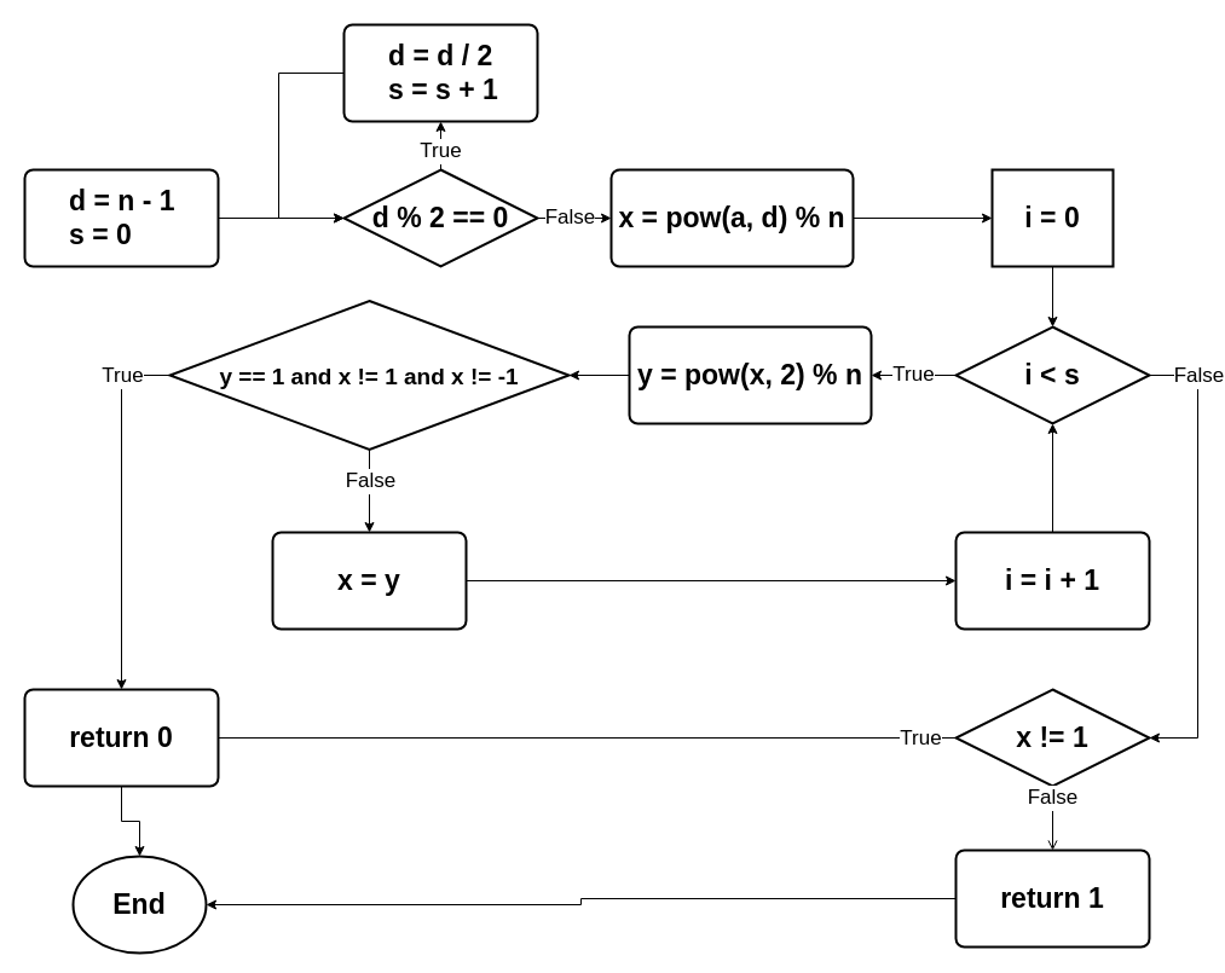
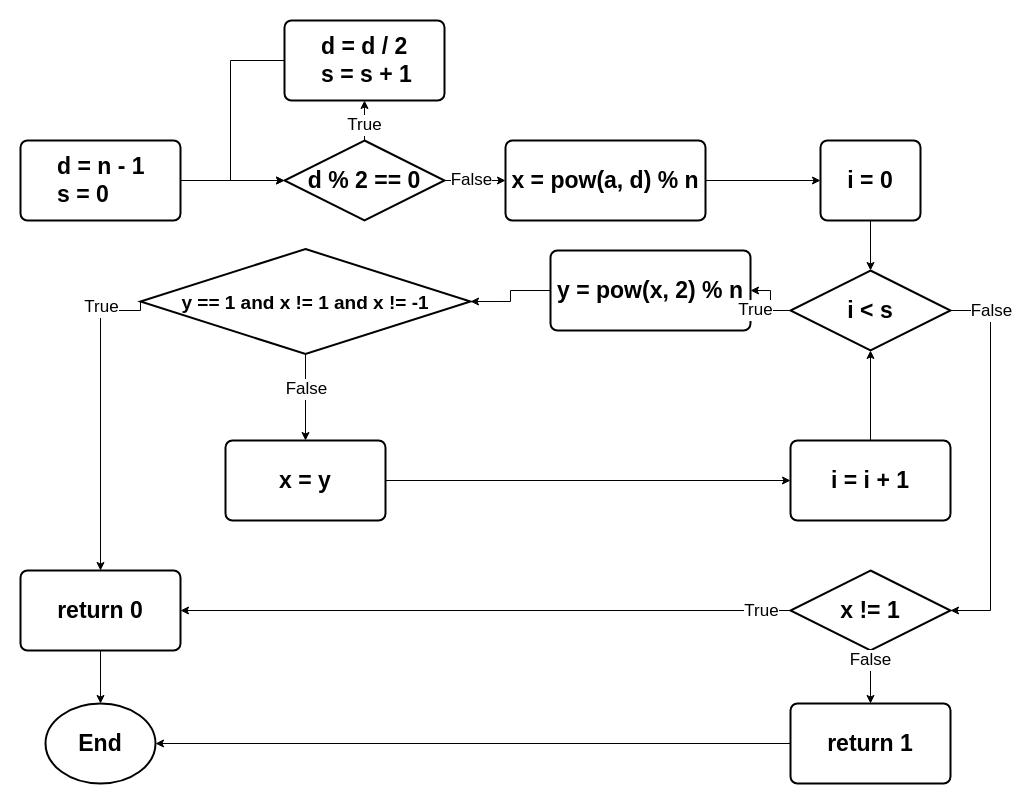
  <mxCell id="0" />
  <mxCell id="1" parent="0" />
  <mxCell id="2" value="" style="edgeStyle=orthogonalEdgeStyle;rounded=0;orthogonalLoop=1;jettySize=auto;html=1;fontSize=23;" edge="1" parent="1" source="3" target="7"><mxGeometry relative="1" as="geometry" /></mxCell>
  <mxCell id="3" value="x = pow(a, d) % n" style="rounded=1;whiteSpace=wrap;html=1;absoluteArcSize=1;arcSize=14;strokeWidth=2;fontStyle=1;fontSize=23;align=center;spacingLeft=0;" vertex="1" parent="1"><mxGeometry x="505" y="140" width="200" height="80" as="geometry" /></mxCell>
  <mxCell id="4" value="" style="edgeStyle=orthogonalEdgeStyle;rounded=0;orthogonalLoop=1;jettySize=auto;html=1;" edge="1" parent="1" source="5" target="9"><mxGeometry relative="1" as="geometry" /></mxCell>
  <mxCell id="5" value="i &amp;lt; s" style="strokeWidth=2;html=1;shape=mxgraph.flowchart.decision;whiteSpace=wrap;fontSize=23;fontStyle=1" vertex="1" parent="1"><mxGeometry x="790" y="270" width="160" height="80" as="geometry" /></mxCell>
  <mxCell id="6" value="" style="edgeStyle=orthogonalEdgeStyle;rounded=0;orthogonalLoop=1;jettySize=auto;html=1;fontSize=23;" edge="1" parent="1" source="7" target="5"><mxGeometry relative="1" as="geometry" /></mxCell>
- <mxCell id="7" value="i = 0" style="whiteSpace=wrap;html=1;absoluteArcSize=1;arcSize=14;strokeWidth=2;fontStyle=1;fontSize=23;align=center;spacingLeft=0;rounded=0;" vertex="1" parent="1"><mxGeometry x="820" y="140" width="100" height="80" as="geometry" /></mxCell>
+ <mxCell id="7" value="i = 0" style="rounded=1;whiteSpace=wrap;html=1;absoluteArcSize=1;arcSize=14;strokeWidth=2;fontStyle=1;fontSize=23;align=center;spacingLeft=0;" vertex="1" parent="1"><mxGeometry x="820" y="140" width="100" height="80" as="geometry" /></mxCell>
  <mxCell id="8" value="" style="edgeStyle=orthogonalEdgeStyle;rounded=0;orthogonalLoop=1;jettySize=auto;html=1;exitX=0;exitY=0.5;exitDx=0;exitDy=0;fontSize=23;entryX=1;entryY=0.5;entryDx=0;entryDy=0;entryPerimeter=0;" edge="1" parent="1" source="9" target="12"><mxGeometry relative="1" as="geometry" /></mxCell>
- <mxCell id="9" value="y = pow(x, 2) % n" style="rounded=1;whiteSpace=wrap;html=1;absoluteArcSize=1;arcSize=14;strokeWidth=2;fontStyle=1;fontSize=23;align=center;spacingLeft=0;" vertex="1" parent="1"><mxGeometry x="520" y="270" width="200" height="80" as="geometry" /></mxCell>
+ <mxCell id="9" value="y = pow(x, 2) % n" style="rounded=1;whiteSpace=wrap;html=1;absoluteArcSize=1;arcSize=14;strokeWidth=2;fontStyle=1;fontSize=23;align=center;spacingLeft=0;" vertex="1" parent="1"><mxGeometry x="550" y="250" width="200" height="80" as="geometry" /></mxCell>
  <mxCell id="10" style="rounded=0;orthogonalLoop=1;jettySize=auto;html=1;exitX=1;exitY=0.5;exitDx=0;exitDy=0;exitPerimeter=0;entryX=1;entryY=0.5;entryDx=0;entryDy=0;entryPerimeter=0;fontSize=23;edgeStyle=orthogonalEdgeStyle;" edge="1" parent="1" source="5" target="26"><mxGeometry relative="1" as="geometry"><mxPoint x="1174" y="520" as="sourcePoint" /><mxPoint x="1054" y="600" as="targetPoint" /><Array as="points"><mxPoint x="990" y="310" /><mxPoint x="990" y="610" /></Array></mxGeometry></mxCell>
  <mxCell id="11" value="False" style="edgeLabel;html=1;align=center;verticalAlign=middle;resizable=0;points=[];fontSize=17;" vertex="1" connectable="0" parent="10"><mxGeometry x="0.011" y="-2" relative="1" as="geometry"><mxPoint x="2" y="-152" as="offset" /></mxGeometry></mxCell>
- <mxCell id="12" value="&lt;font style=&quot;font-size: 19px;&quot;&gt;y == 1 and x != 1 and x != -1&lt;/font&gt;" style="strokeWidth=2;html=1;shape=mxgraph.flowchart.decision;whiteSpace=wrap;fontSize=23;fontStyle=1" vertex="1" parent="1"><mxGeometry x="140" y="248.53" width="330" height="122.94" as="geometry" /></mxCell>
+ <mxCell id="12" value="&lt;font style=&quot;font-size: 19px;&quot;&gt;y == 1 and x != 1 and x != -1&lt;/font&gt;" style="strokeWidth=2;html=1;shape=mxgraph.flowchart.decision;whiteSpace=wrap;fontSize=23;fontStyle=1" vertex="1" parent="1"><mxGeometry x="140" y="248.53" width="330" height="105" as="geometry" /></mxCell>
  <mxCell id="13" value="" style="edgeStyle=orthogonalEdgeStyle;rounded=0;orthogonalLoop=1;jettySize=auto;html=1;" edge="1" parent="1" source="14" target="28"><mxGeometry relative="1" as="geometry" /></mxCell>
  <mxCell id="14" value="return 0" style="rounded=1;whiteSpace=wrap;html=1;absoluteArcSize=1;arcSize=14;strokeWidth=2;fontStyle=1;fontSize=23;align=center;spacingLeft=0;" vertex="1" parent="1"><mxGeometry x="20" y="570" width="160" height="80" as="geometry" /></mxCell>
  <mxCell id="15" style="rounded=0;orthogonalLoop=1;jettySize=auto;html=1;exitX=0;exitY=0.5;exitDx=0;exitDy=0;exitPerimeter=0;entryX=0.5;entryY=0;entryDx=0;entryDy=0;fontSize=23;edgeStyle=orthogonalEdgeStyle;" edge="1" parent="1" source="12" target="14"><mxGeometry relative="1" as="geometry"><mxPoint x="933.5" y="620" as="sourcePoint" /><mxPoint x="1053.5" y="700" as="targetPoint" /><Array as="points"><mxPoint x="100" y="310" /></Array></mxGeometry></mxCell>
  <mxCell id="16" value="True" style="edgeLabel;html=1;align=center;verticalAlign=middle;resizable=0;points=[];fontSize=17;" vertex="1" connectable="0" parent="15"><mxGeometry x="-0.017" y="-1" relative="1" as="geometry"><mxPoint x="1" y="-107" as="offset" /></mxGeometry></mxCell>
  <mxCell id="17" style="rounded=0;orthogonalLoop=1;jettySize=auto;html=1;exitX=0.5;exitY=1;exitDx=0;exitDy=0;exitPerimeter=0;entryX=0.5;entryY=0;entryDx=0;entryDy=0;fontSize=23;" edge="1" parent="1" source="12" target="22"><mxGeometry relative="1" as="geometry"><mxPoint x="933.5" y="620" as="sourcePoint" /><mxPoint x="923.5" y="1010" as="targetPoint" /></mxGeometry></mxCell>
  <mxCell id="18" value="False" style="edgeLabel;html=1;align=center;verticalAlign=middle;resizable=0;points=[];fontSize=17;" vertex="1" connectable="0" parent="17"><mxGeometry x="0.011" y="-2" relative="1" as="geometry"><mxPoint x="2" y="-9" as="offset" /></mxGeometry></mxCell>
  <mxCell id="19" value="" style="edgeStyle=orthogonalEdgeStyle;rounded=0;orthogonalLoop=1;jettySize=auto;html=1;" edge="1" parent="1" source="20" target="5"><mxGeometry relative="1" as="geometry" /></mxCell>
  <mxCell id="20" value="i = i + 1" style="rounded=1;whiteSpace=wrap;html=1;absoluteArcSize=1;arcSize=14;strokeWidth=2;fontStyle=1;fontSize=23;align=center;spacingLeft=0;" vertex="1" parent="1"><mxGeometry x="790" y="440" width="160" height="80" as="geometry" /></mxCell>
  <mxCell id="21" value="" style="edgeStyle=orthogonalEdgeStyle;rounded=0;orthogonalLoop=1;jettySize=auto;html=1;fontSize=23;" edge="1" parent="1" source="22" target="20"><mxGeometry relative="1" as="geometry" /></mxCell>
  <mxCell id="22" value="x = y" style="rounded=1;whiteSpace=wrap;html=1;absoluteArcSize=1;arcSize=14;strokeWidth=2;fontStyle=1;fontSize=23;align=center;spacingLeft=0;" vertex="1" parent="1"><mxGeometry x="225" y="440" width="160" height="80" as="geometry" /></mxCell>
- <mxCell id="23" style="edgeStyle=orthogonalEdgeStyle;rounded=0;orthogonalLoop=1;jettySize=auto;html=1;exitX=0;exitY=0.5;exitDx=0;exitDy=0;exitPerimeter=0;entryX=1;entryY=0.5;entryDx=0;entryDy=0;jumpStyle=arc;jumpSize=15;fontSize=23;endArrow=none;" edge="1" parent="1" source="26" target="14"><mxGeometry relative="1" as="geometry"><mxPoint x="500" y="720" as="targetPoint" /></mxGeometry></mxCell>
+ <mxCell id="23" style="edgeStyle=orthogonalEdgeStyle;rounded=0;orthogonalLoop=1;jettySize=auto;html=1;exitX=0;exitY=0.5;exitDx=0;exitDy=0;exitPerimeter=0;entryX=1;entryY=0.5;entryDx=0;entryDy=0;jumpStyle=arc;jumpSize=15;fontSize=23;" edge="1" parent="1" source="26" target="14"><mxGeometry relative="1" as="geometry"><mxPoint x="500" y="720" as="targetPoint" /></mxGeometry></mxCell>
  <mxCell id="24" value="True" style="edgeLabel;html=1;align=center;verticalAlign=middle;resizable=0;points=[];fontSize=17;" vertex="1" connectable="0" parent="23"><mxGeometry x="-0.103" y="-2" relative="1" as="geometry"><mxPoint x="244" y="2" as="offset" /></mxGeometry></mxCell>
- <mxCell id="25" value="" style="edgeStyle=orthogonalEdgeStyle;rounded=0;orthogonalLoop=1;jettySize=auto;html=1;endArrow=open;" edge="1" parent="1" source="26" target="39"><mxGeometry relative="1" as="geometry" /></mxCell>
+ <mxCell id="25" value="" style="edgeStyle=orthogonalEdgeStyle;rounded=0;orthogonalLoop=1;jettySize=auto;html=1;" edge="1" parent="1" source="26" target="39"><mxGeometry relative="1" as="geometry" /></mxCell>
  <mxCell id="26" value="x != 1" style="strokeWidth=2;html=1;shape=mxgraph.flowchart.decision;whiteSpace=wrap;fontSize=23;fontStyle=1" vertex="1" parent="1"><mxGeometry x="790" y="570" width="160" height="80" as="geometry" /></mxCell>
  <mxCell id="27" value="False" style="edgeLabel;html=1;align=center;verticalAlign=middle;resizable=0;points=[];fontSize=17;" vertex="1" connectable="0" parent="1"><mxGeometry x="869.997" y="659.999" as="geometry" /></mxCell>
- <mxCell id="28" value="End" style="strokeWidth=2;html=1;shape=mxgraph.flowchart.start_2;whiteSpace=wrap;fontSize=23;fontStyle=1" vertex="1" parent="1"><mxGeometry x="60" y="708" width="110" height="80" as="geometry" /></mxCell>
+ <mxCell id="28" value="End" style="strokeWidth=2;html=1;shape=mxgraph.flowchart.start_2;whiteSpace=wrap;fontSize=23;fontStyle=1" vertex="1" parent="1"><mxGeometry x="45" y="703" width="110" height="80" as="geometry" /></mxCell>
  <mxCell id="29" value="" style="edgeStyle=orthogonalEdgeStyle;rounded=0;orthogonalLoop=1;jettySize=auto;html=1;fontSize=23;" edge="1" parent="1" source="30" target="34"><mxGeometry relative="1" as="geometry" /></mxCell>
  <mxCell id="30" value="d = n - 1&lt;br style=&quot;font-size: 23px;&quot;&gt;s = 0" style="rounded=1;whiteSpace=wrap;html=1;absoluteArcSize=1;arcSize=14;strokeWidth=2;fontStyle=1;fontSize=23;align=left;spacingLeft=35;" vertex="1" parent="1"><mxGeometry x="20" y="140" width="160" height="80" as="geometry" /></mxCell>
  <mxCell id="31" style="rounded=0;orthogonalLoop=1;jettySize=auto;html=1;exitX=0.5;exitY=0;exitDx=0;exitDy=0;entryX=0.5;entryY=1;entryDx=0;entryDy=0;fontSize=23;exitPerimeter=0;" edge="1" parent="1" source="34" target="35"><mxGeometry relative="1" as="geometry" /></mxCell>
  <mxCell id="32" value="True" style="edgeLabel;html=1;align=center;verticalAlign=middle;resizable=0;points=[];fontSize=17;" vertex="1" connectable="0" parent="31"><mxGeometry x="-0.017" y="-1" relative="1" as="geometry"><mxPoint x="-2" y="4" as="offset" /></mxGeometry></mxCell>
  <mxCell id="33" value="" style="edgeStyle=orthogonalEdgeStyle;rounded=0;orthogonalLoop=1;jettySize=auto;html=1;" edge="1" parent="1" source="34" target="3"><mxGeometry relative="1" as="geometry" /></mxCell>
  <mxCell id="34" value="d % 2 == 0" style="strokeWidth=2;html=1;shape=mxgraph.flowchart.decision;whiteSpace=wrap;fontSize=23;fontStyle=1" vertex="1" parent="1"><mxGeometry x="284" y="140" width="160" height="80" as="geometry" /></mxCell>
  <mxCell id="35" value="d = d / 2&lt;br style=&quot;font-size: 23px;&quot;&gt;s = s + 1" style="rounded=1;whiteSpace=wrap;html=1;absoluteArcSize=1;arcSize=14;strokeWidth=2;fontStyle=1;fontSize=23;align=left;spacingLeft=35;" vertex="1" parent="1"><mxGeometry x="284" y="20" width="160" height="80" as="geometry" /></mxCell>
  <mxCell id="36" style="edgeStyle=orthogonalEdgeStyle;rounded=0;orthogonalLoop=1;jettySize=auto;html=1;exitX=0;exitY=0.5;exitDx=0;exitDy=0;fontSize=23;entryX=0;entryY=0.5;entryDx=0;entryDy=0;entryPerimeter=0;" edge="1" parent="1" source="35" target="34"><mxGeometry relative="1" as="geometry"><mxPoint x="564" y="340" as="sourcePoint" /><Array as="points"><mxPoint x="230" y="60" /><mxPoint x="230" y="180" /></Array><mxPoint x="230" y="180" as="targetPoint" /></mxGeometry></mxCell>
  <mxCell id="37" value="False" style="edgeLabel;html=1;align=center;verticalAlign=middle;resizable=0;points=[];fontSize=17;" vertex="1" connectable="0" parent="1"><mxGeometry x="470.003" y="179.998" as="geometry" /></mxCell>
  <mxCell id="38" value="True" style="edgeLabel;html=1;align=center;verticalAlign=middle;resizable=0;points=[];fontSize=17;" vertex="1" connectable="0" parent="1"><mxGeometry x="819.996" y="703" as="geometry"><mxPoint x="-65" y="-394" as="offset" /></mxGeometry></mxCell>
  <mxCell id="39" value="return 1" style="rounded=1;whiteSpace=wrap;html=1;absoluteArcSize=1;arcSize=14;strokeWidth=2;fontStyle=1;fontSize=23;align=center;spacingLeft=0;" vertex="1" parent="1"><mxGeometry x="790" y="703" width="160" height="80" as="geometry" /></mxCell>
  <mxCell id="40" style="edgeStyle=orthogonalEdgeStyle;rounded=0;orthogonalLoop=1;jettySize=auto;html=1;entryX=1;entryY=0.5;entryDx=0;entryDy=0;entryPerimeter=0;" edge="1" parent="1" source="39" target="28"><mxGeometry relative="1" as="geometry" /></mxCell>
